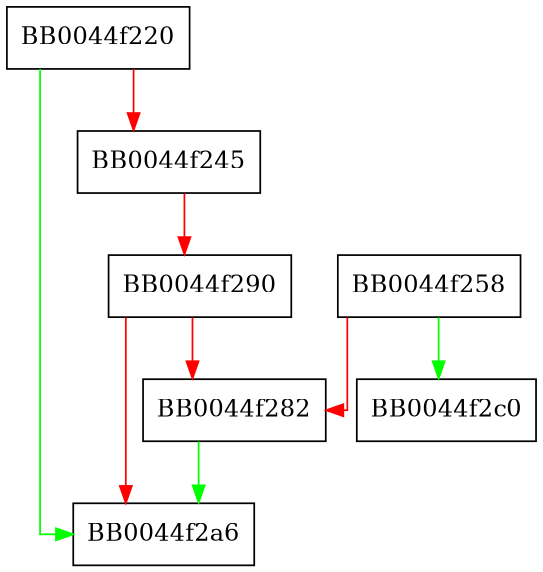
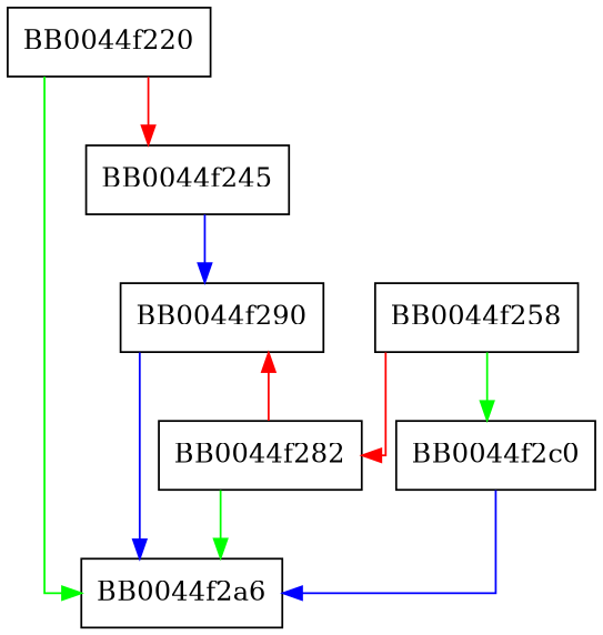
  digraph {
    splines=ortho
    node [shape=box]
    edge [color=red]
    BB0044f220
    BB0044f2a6
    BB0044f245
    BB0044f290
    BB0044f258
    BB0044f2c0
    BB0044f282
    BB0044f220 -> BB0044f2a6 [color=green]
    BB0044f220 -> BB0044f245
-   BB0044f245 -> BB0044f290
-   BB0044f290 -> BB0044f2a6
+   BB0044f245 -> BB0044f290 [color=blue]
+   BB0044f290 -> BB0044f2a6 [color=blue]
    BB0044f258 -> BB0044f2c0 [color=green]
    BB0044f258 -> BB0044f282
+   BB0044f2c0 -> BB0044f2a6 [color=blue]
    BB0044f282 -> BB0044f2a6 [color=green]
-   BB0044f290 -> BB0044f282
+   BB0044f282 -> BB0044f290
  }
